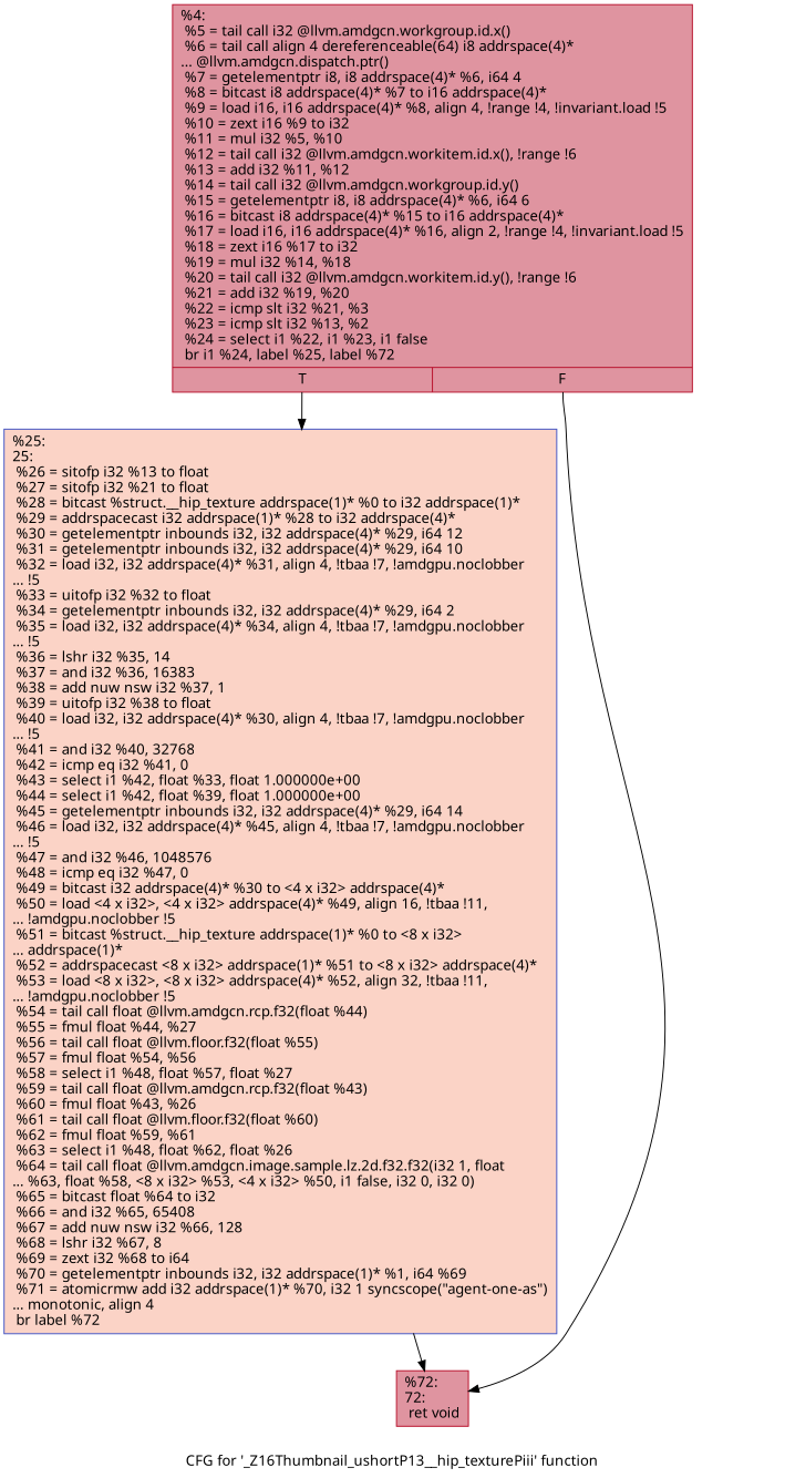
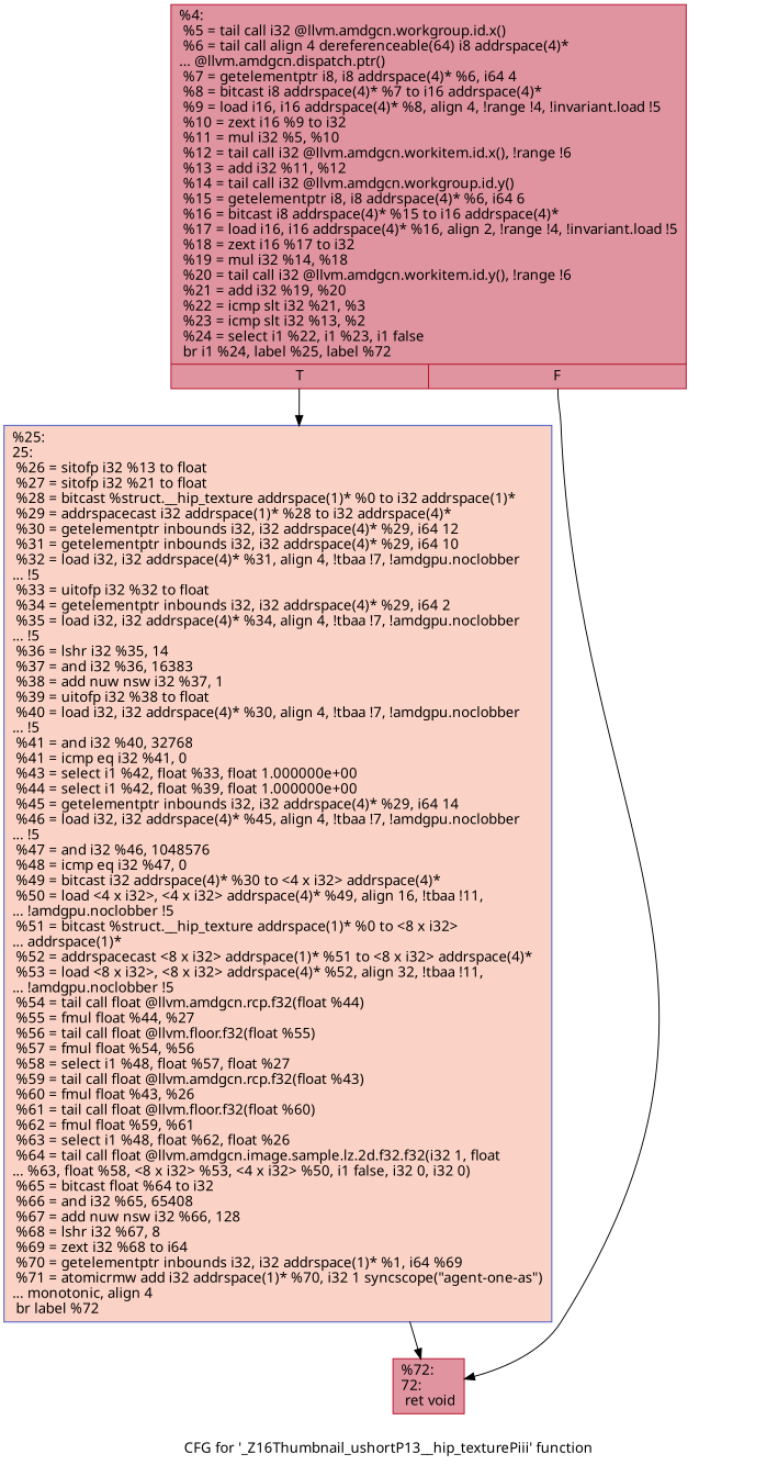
  digraph {
    label="CFG for '_Z16Thumbnail_ushortP13__hip_texturePiii' function"
    fontname="Noto Sans"
    node [color="#b70d28ff" fillcolor="#b70d2870" shape=record style=filled fontname="Noto Sans"]
    edge [fontname="Noto Sans"]
    n1 [label="{%4:\l  %5 = tail call i32 @llvm.amdgcn.workgroup.id.x()\l  %6 = tail call align 4 dereferenceable(64) i8 addrspace(4)*\l... @llvm.amdgcn.dispatch.ptr()\l  %7 = getelementptr i8, i8 addrspace(4)* %6, i64 4\l  %8 = bitcast i8 addrspace(4)* %7 to i16 addrspace(4)*\l  %9 = load i16, i16 addrspace(4)* %8, align 4, !range !4, !invariant.load !5\l  %10 = zext i16 %9 to i32\l  %11 = mul i32 %5, %10\l  %12 = tail call i32 @llvm.amdgcn.workitem.id.x(), !range !6\l  %13 = add i32 %11, %12\l  %14 = tail call i32 @llvm.amdgcn.workgroup.id.y()\l  %15 = getelementptr i8, i8 addrspace(4)* %6, i64 6\l  %16 = bitcast i8 addrspace(4)* %15 to i16 addrspace(4)*\l  %17 = load i16, i16 addrspace(4)* %16, align 2, !range !4, !invariant.load !5\l  %18 = zext i16 %17 to i32\l  %19 = mul i32 %14, %18\l  %20 = tail call i32 @llvm.amdgcn.workitem.id.y(), !range !6\l  %21 = add i32 %19, %20\l  %22 = icmp slt i32 %21, %3\l  %23 = icmp slt i32 %13, %2\l  %24 = select i1 %22, i1 %23, i1 false\l  br i1 %24, label %25, label %72\l|{<s0>T|<s1>F}}"]
-   n2 [color="#3d50c3ff" fillcolor="#f59c7d70" label="{%25:\l25:                                               \l  %26 = sitofp i32 %13 to float\l  %27 = sitofp i32 %21 to float\l  %28 = bitcast %struct.__hip_texture addrspace(1)* %0 to i32 addrspace(1)*\l  %29 = addrspacecast i32 addrspace(1)* %28 to i32 addrspace(4)*\l  %30 = getelementptr inbounds i32, i32 addrspace(4)* %29, i64 12\l  %31 = getelementptr inbounds i32, i32 addrspace(4)* %29, i64 10\l  %32 = load i32, i32 addrspace(4)* %31, align 4, !tbaa !7, !amdgpu.noclobber\l... !5\l  %33 = uitofp i32 %32 to float\l  %34 = getelementptr inbounds i32, i32 addrspace(4)* %29, i64 2\l  %35 = load i32, i32 addrspace(4)* %34, align 4, !tbaa !7, !amdgpu.noclobber\l... !5\l  %36 = lshr i32 %35, 14\l  %37 = and i32 %36, 16383\l  %38 = add nuw nsw i32 %37, 1\l  %39 = uitofp i32 %38 to float\l  %40 = load i32, i32 addrspace(4)* %30, align 4, !tbaa !7, !amdgpu.noclobber\l... !5\l  %41 = and i32 %40, 32768\l  %42 = icmp eq i32 %41, 0\l  %43 = select i1 %42, float %33, float 1.000000e+00\l  %44 = select i1 %42, float %39, float 1.000000e+00\l  %45 = getelementptr inbounds i32, i32 addrspace(4)* %29, i64 14\l  %46 = load i32, i32 addrspace(4)* %45, align 4, !tbaa !7, !amdgpu.noclobber\l... !5\l  %47 = and i32 %46, 1048576\l  %48 = icmp eq i32 %47, 0\l  %49 = bitcast i32 addrspace(4)* %30 to \<4 x i32\> addrspace(4)*\l  %50 = load \<4 x i32\>, \<4 x i32\> addrspace(4)* %49, align 16, !tbaa !11,\l... !amdgpu.noclobber !5\l  %51 = bitcast %struct.__hip_texture addrspace(1)* %0 to \<8 x i32\>\l... addrspace(1)*\l  %52 = addrspacecast \<8 x i32\> addrspace(1)* %51 to \<8 x i32\> addrspace(4)*\l  %53 = load \<8 x i32\>, \<8 x i32\> addrspace(4)* %52, align 32, !tbaa !11,\l... !amdgpu.noclobber !5\l  %54 = tail call float @llvm.amdgcn.rcp.f32(float %44)\l  %55 = fmul float %44, %27\l  %56 = tail call float @llvm.floor.f32(float %55)\l  %57 = fmul float %54, %56\l  %58 = select i1 %48, float %57, float %27\l  %59 = tail call float @llvm.amdgcn.rcp.f32(float %43)\l  %60 = fmul float %43, %26\l  %61 = tail call float @llvm.floor.f32(float %60)\l  %62 = fmul float %59, %61\l  %63 = select i1 %48, float %62, float %26\l  %64 = tail call float @llvm.amdgcn.image.sample.lz.2d.f32.f32(i32 1, float\l... %63, float %58, \<8 x i32\> %53, \<4 x i32\> %50, i1 false, i32 0, i32 0)\l  %65 = bitcast float %64 to i32\l  %66 = and i32 %65, 65408\l  %67 = add nuw nsw i32 %66, 128\l  %68 = lshr i32 %67, 8\l  %69 = zext i32 %68 to i64\l  %70 = getelementptr inbounds i32, i32 addrspace(1)* %1, i64 %69\l  %71 = atomicrmw add i32 addrspace(1)* %70, i32 1 syncscope(\"agent-one-as\")\l... monotonic, align 4\l  br label %72\l}"]
+   n2 [color="#3d50c3ff" fillcolor="#f59c7d70" label="{%25:\l25:                                               \l  %26 = sitofp i32 %13 to float\l  %27 = sitofp i32 %21 to float\l  %28 = bitcast %struct.__hip_texture addrspace(1)* %0 to i32 addrspace(1)*\l  %29 = addrspacecast i32 addrspace(1)* %28 to i32 addrspace(4)*\l  %30 = getelementptr inbounds i32, i32 addrspace(4)* %29, i64 12\l  %31 = getelementptr inbounds i32, i32 addrspace(4)* %29, i64 10\l  %32 = load i32, i32 addrspace(4)* %31, align 4, !tbaa !7, !amdgpu.noclobber\l... !5\l  %33 = uitofp i32 %32 to float\l  %34 = getelementptr inbounds i32, i32 addrspace(4)* %29, i64 2\l  %35 = load i32, i32 addrspace(4)* %34, align 4, !tbaa !7, !amdgpu.noclobber\l... !5\l  %36 = lshr i32 %35, 14\l  %37 = and i32 %36, 16383\l  %38 = add nuw nsw i32 %37, 1\l  %39 = uitofp i32 %38 to float\l  %40 = load i32, i32 addrspace(4)* %30, align 4, !tbaa !7, !amdgpu.noclobber\l... !5\l  %41 = and i32 %40, 32768\l  %41 = icmp eq i32 %41, 0\l  %43 = select i1 %42, float %33, float 1.000000e+00\l  %44 = select i1 %42, float %39, float 1.000000e+00\l  %45 = getelementptr inbounds i32, i32 addrspace(4)* %29, i64 14\l  %46 = load i32, i32 addrspace(4)* %45, align 4, !tbaa !7, !amdgpu.noclobber\l... !5\l  %47 = and i32 %46, 1048576\l  %48 = icmp eq i32 %47, 0\l  %49 = bitcast i32 addrspace(4)* %30 to \<4 x i32\> addrspace(4)*\l  %50 = load \<4 x i32\>, \<4 x i32\> addrspace(4)* %49, align 16, !tbaa !11,\l... !amdgpu.noclobber !5\l  %51 = bitcast %struct.__hip_texture addrspace(1)* %0 to \<8 x i32\>\l... addrspace(1)*\l  %52 = addrspacecast \<8 x i32\> addrspace(1)* %51 to \<8 x i32\> addrspace(4)*\l  %53 = load \<8 x i32\>, \<8 x i32\> addrspace(4)* %52, align 32, !tbaa !11,\l... !amdgpu.noclobber !5\l  %54 = tail call float @llvm.amdgcn.rcp.f32(float %44)\l  %55 = fmul float %44, %27\l  %56 = tail call float @llvm.floor.f32(float %55)\l  %57 = fmul float %54, %56\l  %58 = select i1 %48, float %57, float %27\l  %59 = tail call float @llvm.amdgcn.rcp.f32(float %43)\l  %60 = fmul float %43, %26\l  %61 = tail call float @llvm.floor.f32(float %60)\l  %62 = fmul float %59, %61\l  %63 = select i1 %48, float %62, float %26\l  %64 = tail call float @llvm.amdgcn.image.sample.lz.2d.f32.f32(i32 1, float\l... %63, float %58, \<8 x i32\> %53, \<4 x i32\> %50, i1 false, i32 0, i32 0)\l  %65 = bitcast float %64 to i32\l  %66 = and i32 %65, 65408\l  %67 = add nuw nsw i32 %66, 128\l  %68 = lshr i32 %67, 8\l  %69 = zext i32 %68 to i64\l  %70 = getelementptr inbounds i32, i32 addrspace(1)* %1, i64 %69\l  %71 = atomicrmw add i32 addrspace(1)* %70, i32 1 syncscope(\"agent-one-as\")\l... monotonic, align 4\l  br label %72\l}"]
    n3 [label="{%72:\l72:                                               \l  ret void\l}"]
    n1 -> n2 [tailport=s0]
    n1 -> n3 [tailport=s1]
    n2 -> n3
  }
